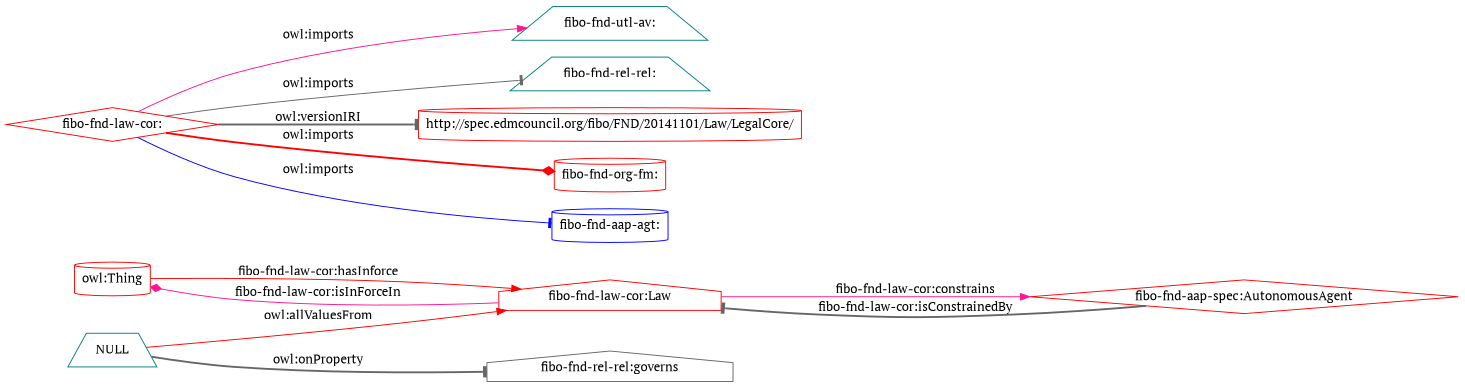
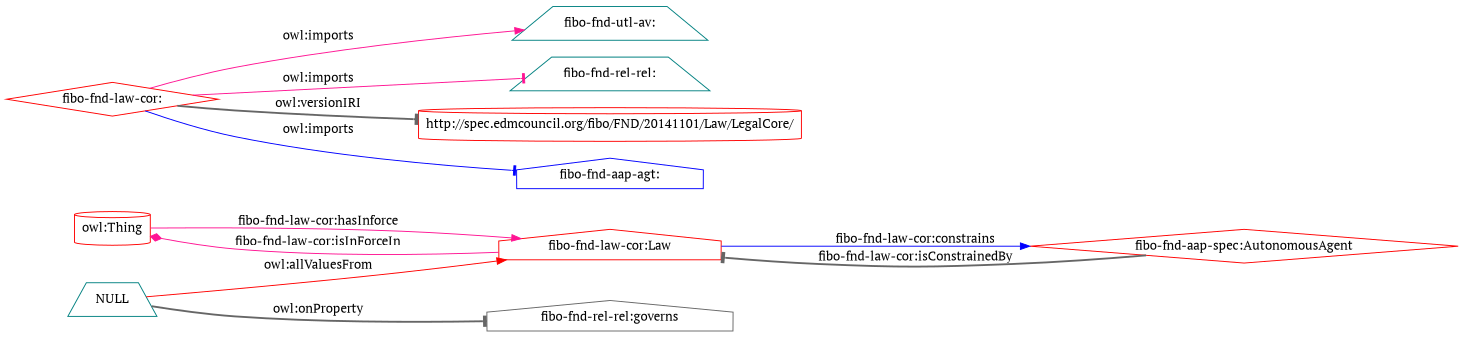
  digraph {
    fontname="PT Serif"
    rankdir=LR
    node [color=red fontname="PT Serif" shape=cylinder]
    edge [arrowhead=tee color=gray40 fontname="PT Serif" style=solid]
    "owl:Thing"
    "fibo-fnd-law-cor:Law" [shape=house]
    n3 [label="fibo-fnd-aap-spec:AutonomousAgent" shape=diamond]
    "fibo-fnd-law-cor:" [shape=diamond]
    "fibo-fnd-utl-av:" [color=teal shape=trapezium]
    "fibo-fnd-rel-rel:" [color=teal shape=trapezium]
    "http://spec.edmcouncil.org/fibo/FND/20141101/Law/LegalCore/"
-   "fibo-fnd-org-fm:"
-   "fibo-fnd-aap-agt:" [color=blue]
+   "fibo-fnd-aap-agt:" [color=blue shape=house]
    NULL [color=teal shape=trapezium]
    "fibo-fnd-rel-rel:governs" [color=gray40 shape=house]
-   "owl:Thing" -> "fibo-fnd-law-cor:Law" [arrowhead=normal color=red label="fibo-fnd-law-cor:hasInforce"]
+   "owl:Thing" -> "fibo-fnd-law-cor:Law" [arrowhead=normal color=deeppink label="fibo-fnd-law-cor:hasInforce"]
    "fibo-fnd-law-cor:Law" -> "owl:Thing" [arrowhead=diamond color=deeppink label="fibo-fnd-law-cor:isInForceIn"]
-   "fibo-fnd-law-cor:Law" -> n3 [arrowhead=normal color=deeppink label="fibo-fnd-law-cor:constrains"]
+   "fibo-fnd-law-cor:Law" -> n3 [arrowhead=normal color=blue label="fibo-fnd-law-cor:constrains"]
    n3 -> "fibo-fnd-law-cor:Law" [label="fibo-fnd-law-cor:isConstrainedBy" style=bold]
    "fibo-fnd-law-cor:" -> "fibo-fnd-utl-av:" [arrowhead=normal color=deeppink label="owl:imports"]
-   "fibo-fnd-law-cor:" -> "fibo-fnd-rel-rel:" [label="owl:imports"]
+   "fibo-fnd-law-cor:" -> "fibo-fnd-rel-rel:" [color=deeppink label="owl:imports"]
    "fibo-fnd-law-cor:" -> "http://spec.edmcouncil.org/fibo/FND/20141101/Law/LegalCore/" [label="owl:versionIRI" style=bold]
-   "fibo-fnd-law-cor:" -> "fibo-fnd-org-fm:" [arrowhead=diamond color=red label="owl:imports" style=bold]
    "fibo-fnd-law-cor:" -> "fibo-fnd-aap-agt:" [color=blue label="owl:imports"]
    NULL -> "fibo-fnd-law-cor:Law" [arrowhead=normal color=red label="owl:allValuesFrom"]
    NULL -> "fibo-fnd-rel-rel:governs" [label="owl:onProperty" style=bold]
  }
